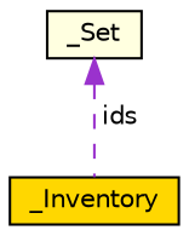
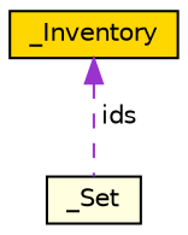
  digraph {
    node [color=black fontname=Helvetica fontsize=10 shape=record style=filled]
    n1 [fillcolor=gold fontcolor=black height=0.2 label=_Inventory width=0.4]
    n2 [fillcolor=lightyellow height=0.2 label=_Set width=0.4]
-   n2 -> n1 [color=darkorchid3 dir=back fontname=Helvetica fontsize=10 label=" ids" labelfontname=Helvetica labelfontsize=10 style=dashed]
+   n1 -> n2 [color=darkorchid3 dir=back fontname=Helvetica fontsize=10 label=" ids" labelfontname=Helvetica labelfontsize=10 style=dashed]
  }
